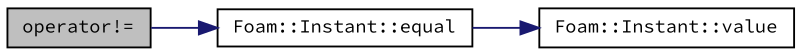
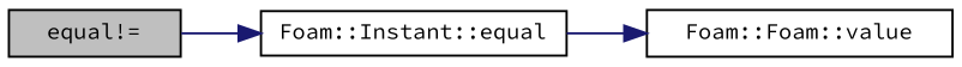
  digraph {
    fontname="Source Code Pro"
    rankdir=LR
    node [color=black fontname="Source Code Pro" fontsize=10 shape=record]
    edge [color=midnightblue fontname="Source Code Pro" fontsize=10 labelfontname=Helvetica labelfontsize=10 style=solid]
-   n1 [fillcolor=grey75 fontcolor=black height=0.2 label="operator!=" style=filled width=0.4]
+   n1 [fillcolor=grey75 fontcolor=black height=0.2 label="equal!=" style=filled width=0.4]
    n2 [height=0.2 label="Foam::Instant::equal" width=0.4]
-   n3 [height=0.2 label="Foam::Instant::value" width=0.4]
+   n3 [height=0.2 label="Foam::Foam::value" width=0.4]
    n1 -> n2
    n2 -> n3
  }
